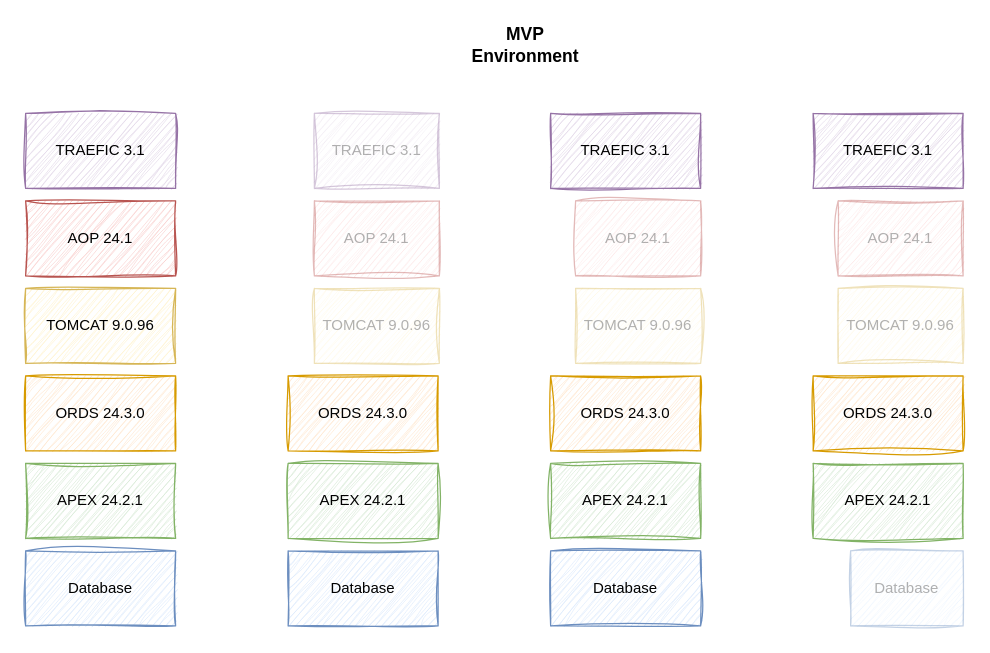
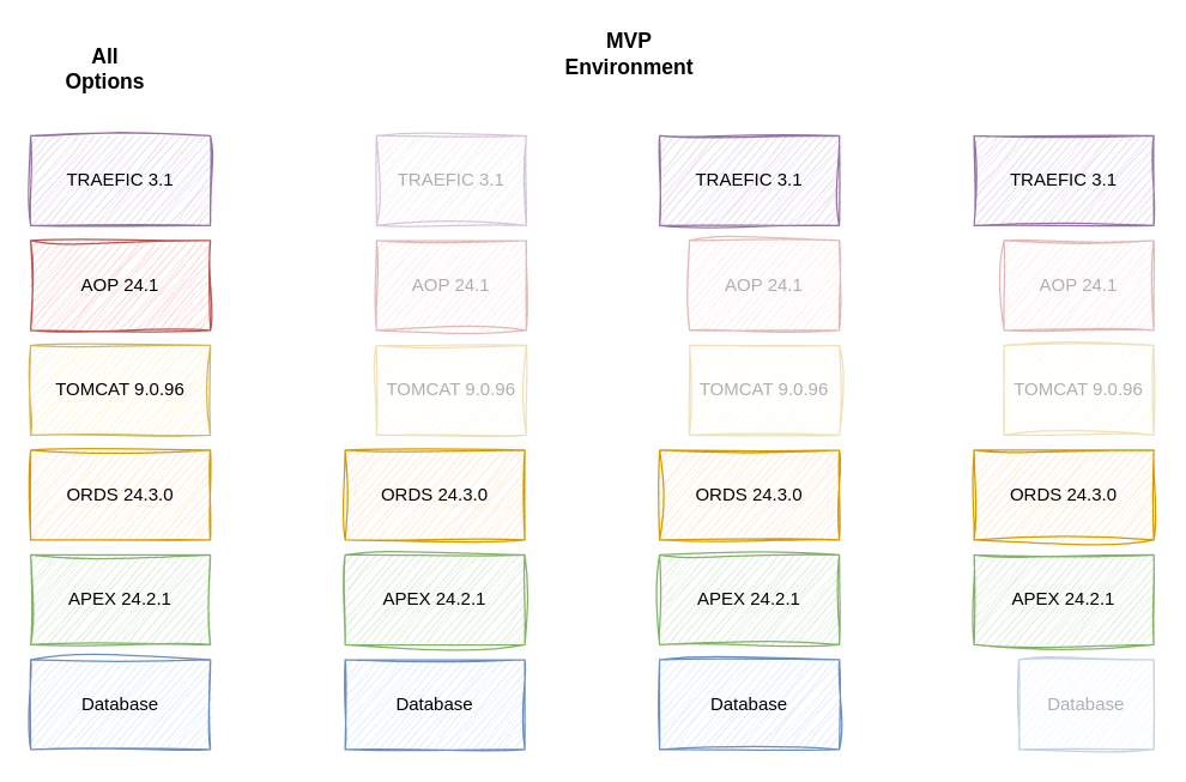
  <mxCell id="0" />
  <mxCell id="1" parent="0" />
  <mxCell id="2" value="Database" style="rounded=0;whiteSpace=wrap;html=1;sketch=1;curveFitting=1;jiggle=2;fillColor=#dae8fc;strokeColor=#6c8ebf;" vertex="1" parent="1"><mxGeometry x="20" y="440" width="120" height="60" as="geometry" /></mxCell>
  <mxCell id="3" value="APEX 24.2.1" style="rounded=0;whiteSpace=wrap;html=1;sketch=1;curveFitting=1;jiggle=2;fillColor=#d5e8d4;strokeColor=#82b366;" vertex="1" parent="1"><mxGeometry x="20" y="370" width="120" height="60" as="geometry" /></mxCell>
  <mxCell id="4" value="ORDS 24.3.0" style="rounded=0;whiteSpace=wrap;html=1;sketch=1;curveFitting=1;jiggle=2;fillColor=#ffe6cc;strokeColor=#d79b00;" vertex="1" parent="1"><mxGeometry x="20" y="300" width="120" height="60" as="geometry" /></mxCell>
  <mxCell id="5" value="TOMCAT 9.0.96" style="rounded=0;whiteSpace=wrap;html=1;sketch=1;curveFitting=1;jiggle=2;fillColor=#fff2cc;strokeColor=#d6b656;" vertex="1" parent="1"><mxGeometry x="20" y="230" width="120" height="60" as="geometry" /></mxCell>
  <mxCell id="6" value="AOP 24.1" style="rounded=0;whiteSpace=wrap;html=1;sketch=1;curveFitting=1;jiggle=2;fillColor=#f8cecc;strokeColor=#b85450;" vertex="1" parent="1"><mxGeometry x="20" y="160" width="120" height="60" as="geometry" /></mxCell>
  <mxCell id="7" value="TRAEFIC 3.1" style="rounded=0;whiteSpace=wrap;html=1;sketch=1;curveFitting=1;jiggle=2;fillColor=#e1d5e7;strokeColor=#9673a6;" vertex="1" parent="1"><mxGeometry x="20" y="90" width="120" height="60" as="geometry" /></mxCell>
  <mxCell id="8" value="Database" style="rounded=0;whiteSpace=wrap;html=1;sketch=1;curveFitting=1;jiggle=2;fillColor=#dae8fc;strokeColor=#6c8ebf;" vertex="1" parent="1"><mxGeometry x="230" y="440" width="120" height="60" as="geometry" /></mxCell>
  <mxCell id="9" value="APEX 24.2.1" style="rounded=0;whiteSpace=wrap;html=1;sketch=1;curveFitting=1;jiggle=2;fillColor=#d5e8d4;strokeColor=#82b366;" vertex="1" parent="1"><mxGeometry x="230" y="370" width="120" height="60" as="geometry" /></mxCell>
  <mxCell id="10" value="ORDS 24.3.0" style="rounded=0;whiteSpace=wrap;html=1;sketch=1;curveFitting=1;jiggle=2;fillColor=#ffe6cc;strokeColor=#d79b00;" vertex="1" parent="1"><mxGeometry x="230" y="300" width="120" height="60" as="geometry" /></mxCell>
  <mxCell id="11" value="TOMCAT 9.0.96" style="rounded=0;whiteSpace=wrap;html=1;sketch=1;curveFitting=1;jiggle=2;fillColor=#fff2cc;strokeColor=#d6b656;shadow=0;glass=0;opacity=40;fontColor=#000000;textOpacity=30;" vertex="1" parent="1"><mxGeometry x="251" y="230" width="100" height="60" as="geometry" /></mxCell>
  <mxCell id="12" value="AOP 24.1" style="rounded=0;whiteSpace=wrap;html=1;sketch=1;curveFitting=1;jiggle=2;fillColor=#f8cecc;strokeColor=#b85450;shadow=0;glass=0;opacity=40;fontColor=#000000;textOpacity=30;" vertex="1" parent="1"><mxGeometry x="251" y="160" width="100" height="60" as="geometry" /></mxCell>
  <mxCell id="13" value="TRAEFIC 3.1" style="rounded=0;whiteSpace=wrap;html=1;sketch=1;curveFitting=1;jiggle=2;fillColor=#e1d5e7;strokeColor=#9673a6;shadow=0;glass=0;opacity=40;fontColor=#000000;textOpacity=30;" vertex="1" parent="1"><mxGeometry x="251" y="90" width="100" height="60" as="geometry" /></mxCell>
  <mxCell id="14" value="Database" style="rounded=0;whiteSpace=wrap;html=1;sketch=1;curveFitting=1;jiggle=2;fillColor=#dae8fc;strokeColor=#6c8ebf;" vertex="1" parent="1"><mxGeometry x="440" y="440" width="120" height="60" as="geometry" /></mxCell>
  <mxCell id="15" value="APEX 24.2.1" style="rounded=0;whiteSpace=wrap;html=1;sketch=1;curveFitting=1;jiggle=2;fillColor=#d5e8d4;strokeColor=#82b366;" vertex="1" parent="1"><mxGeometry x="440" y="370" width="120" height="60" as="geometry" /></mxCell>
  <mxCell id="16" value="ORDS 24.3.0" style="rounded=0;whiteSpace=wrap;html=1;sketch=1;curveFitting=1;jiggle=2;fillColor=#ffe6cc;strokeColor=#d79b00;" vertex="1" parent="1"><mxGeometry x="440" y="300" width="120" height="60" as="geometry" /></mxCell>
  <mxCell id="17" value="TOMCAT 9.0.96" style="rounded=0;whiteSpace=wrap;html=1;sketch=1;curveFitting=1;jiggle=2;fillColor=#fff2cc;strokeColor=#d6b656;fontColor=#000000;opacity=40;textOpacity=30;" vertex="1" parent="1"><mxGeometry x="460" y="230" width="100" height="60" as="geometry" /></mxCell>
  <mxCell id="18" value="AOP 24.1" style="rounded=0;whiteSpace=wrap;html=1;sketch=1;curveFitting=1;jiggle=2;fillColor=#f8cecc;strokeColor=#b85450;fontColor=#000000;opacity=40;textOpacity=30;" vertex="1" parent="1"><mxGeometry x="460" y="160" width="100" height="60" as="geometry" /></mxCell>
  <mxCell id="19" value="TRAEFIC 3.1" style="rounded=0;whiteSpace=wrap;html=1;sketch=1;curveFitting=1;jiggle=2;fillColor=#e1d5e7;strokeColor=#9673a6;" vertex="1" parent="1"><mxGeometry x="440" y="90" width="120" height="60" as="geometry" /></mxCell>
  <mxCell id="20" value="Database" style="rounded=0;whiteSpace=wrap;html=1;sketch=1;curveFitting=1;jiggle=2;fillColor=#dae8fc;strokeColor=#6c8ebf;opacity=40;textOpacity=30;" vertex="1" parent="1"><mxGeometry x="680" y="440" width="90" height="60" as="geometry" /></mxCell>
  <mxCell id="21" value="APEX 24.2.1" style="rounded=0;whiteSpace=wrap;html=1;sketch=1;curveFitting=1;jiggle=2;fillColor=#d5e8d4;strokeColor=#82b366;" vertex="1" parent="1"><mxGeometry x="650" y="370" width="120" height="60" as="geometry" /></mxCell>
  <mxCell id="22" value="ORDS 24.3.0" style="rounded=0;whiteSpace=wrap;html=1;sketch=1;curveFitting=1;jiggle=2;fillColor=#ffe6cc;strokeColor=#d79b00;" vertex="1" parent="1"><mxGeometry x="650" y="300" width="120" height="60" as="geometry" /></mxCell>
  <mxCell id="23" value="TOMCAT 9.0.96" style="rounded=0;whiteSpace=wrap;html=1;sketch=1;curveFitting=1;jiggle=2;fillColor=#fff2cc;strokeColor=#d6b656;opacity=40;textOpacity=30;" vertex="1" parent="1"><mxGeometry x="670" y="230" width="100" height="60" as="geometry" /></mxCell>
  <mxCell id="24" value="AOP 24.1" style="rounded=0;whiteSpace=wrap;html=1;sketch=1;curveFitting=1;jiggle=2;fillColor=#f8cecc;strokeColor=#b85450;opacity=40;textOpacity=30;" vertex="1" parent="1"><mxGeometry x="670" y="160" width="100" height="60" as="geometry" /></mxCell>
  <mxCell id="25" value="TRAEFIC 3.1" style="rounded=0;whiteSpace=wrap;html=1;sketch=1;curveFitting=1;jiggle=2;fillColor=#e1d5e7;strokeColor=#9673a6;" vertex="1" parent="1"><mxGeometry x="650" y="90" width="120" height="60" as="geometry" /></mxCell>
+ <mxCell id="26" value="All Options" style="text;html=1;align=center;verticalAlign=middle;whiteSpace=wrap;rounded=0;fontSize=14;fontStyle=1" vertex="1" parent="1"><mxGeometry x="40" y="30" width="60" height="30" as="geometry" /></mxCell>
  <mxCell id="27" value="MVP Environment" style="text;html=1;align=center;verticalAlign=middle;whiteSpace=wrap;rounded=0;fontSize=14;fontStyle=1" vertex="1" parent="1"><mxGeometry x="390" y="20" width="60" height="30" as="geometry" /></mxCell>
